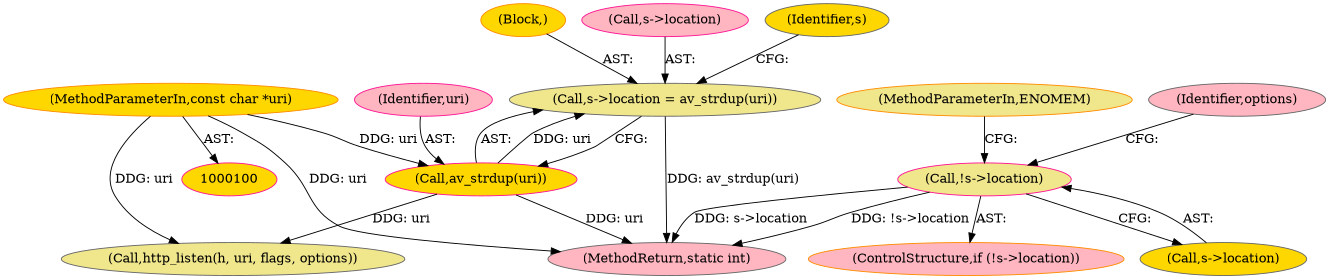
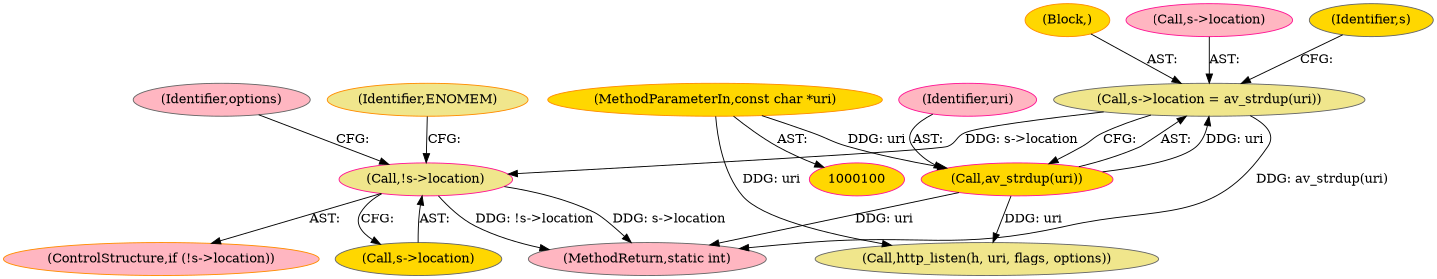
  digraph {
    node [color=gray40 fillcolor=gold style=filled]
    n1 [fillcolor=khaki label="(Call,s->location = av_strdup(uri))"]
    n2 [color=deeppink label="(Call,av_strdup(uri))"]
    n3 [color=deeppink fillcolor=khaki label="(Call,!s->location)"]
    n4 [fillcolor=lightpink label="(MethodReturn,static int)"]
    n5 [fillcolor=khaki label="(Call,http_listen(h, uri, flags, options))"]
    n6 [label="(Call,s->location)"]
    n7 [color=darkorange fillcolor=lightpink label="(ControlStructure,if (!s->location))"]
    n8 [color=darkorange label="(Block,)"]
    n9 [color=deeppink fillcolor=lightpink label="(Identifier,uri)"]
    n10 [color=darkorange label="(MethodParameterIn,const char *uri)"]
    1000100 [color=deeppink]
    n12 [color=deeppink fillcolor=lightpink label="(Call,s->location)"]
    n13 [fillcolor=lightpink label="(Identifier,options)"]
    n14 [label="(Identifier,s)"]
-   n15 [color=darkorange fillcolor=khaki label="(MethodParameterIn,ENOMEM)"]
+   n15 [color=darkorange fillcolor=khaki label="(Identifier,ENOMEM)"]
    n1 -> n2 [label="CFG: "]
+   n1 -> n3 [label="DDG: s->location"]
    n1 -> n4 [label="DDG: av_strdup(uri)"]
    n2 -> n1 [label="AST: "]
    n2 -> n1 [label="DDG: uri"]
    n2 -> n4 [label="DDG: uri"]
    n2 -> n5 [label="DDG: uri"]
    n3 -> n4 [label="DDG: !s->location"]
    n3 -> n4 [label="DDG: s->location"]
    n3 -> n6 [label="CFG: "]
    n3 -> n7 [label="AST: "]
    n6 -> n3 [label="AST: "]
    n8 -> n1 [label="AST: "]
    n9 -> n2 [label="AST: "]
    n10 -> n2 [label="DDG: uri"]
-   n10 -> n4 [label="DDG: uri"]
    n10 -> n5 [label="DDG: uri"]
    n10 -> 1000100 [label="AST: "]
    n12 -> n1 [label="AST: "]
    n13 -> n3 [label="CFG: "]
    n14 -> n1 [label="CFG: "]
    n15 -> n3 [label="CFG: "]
  }
